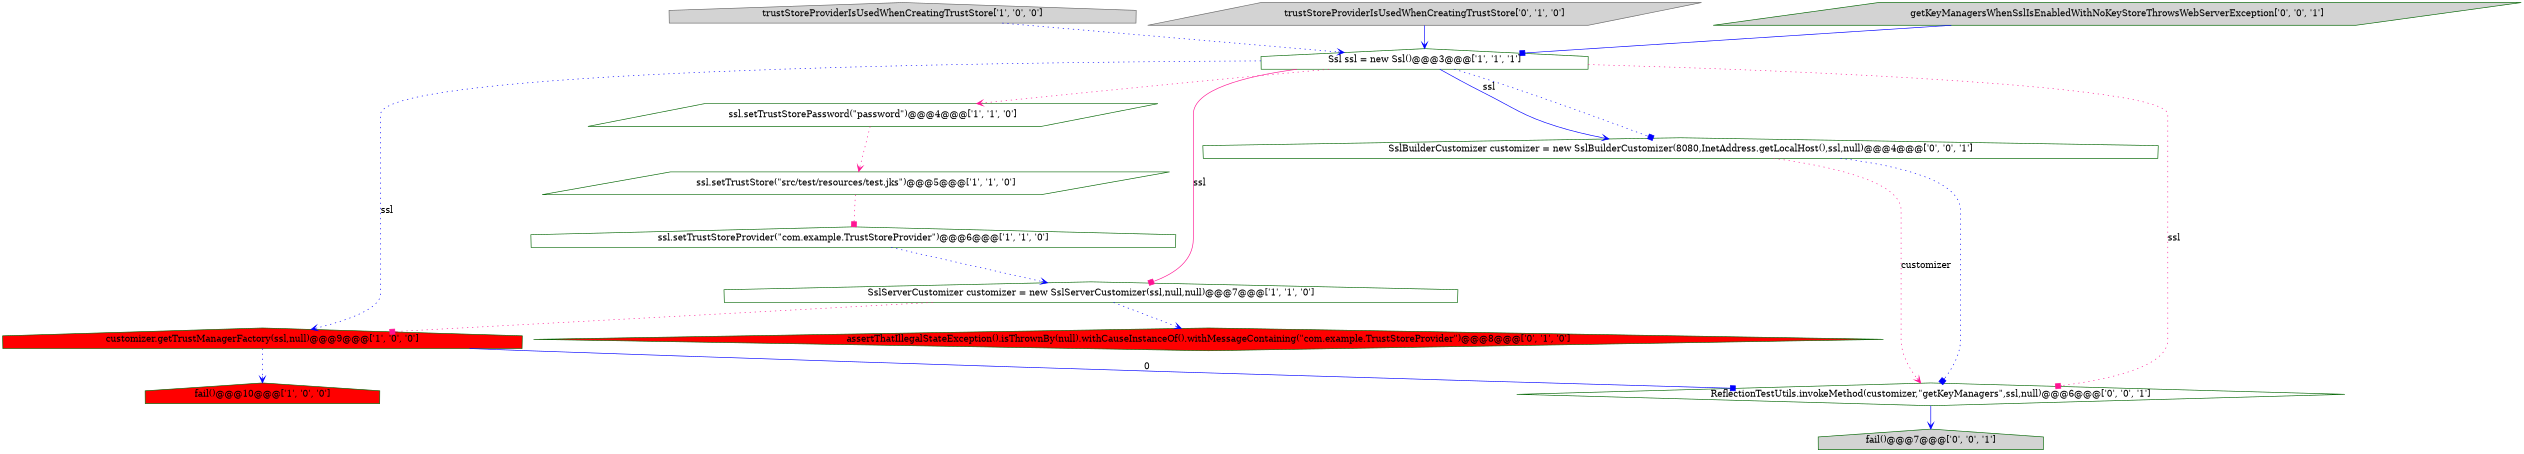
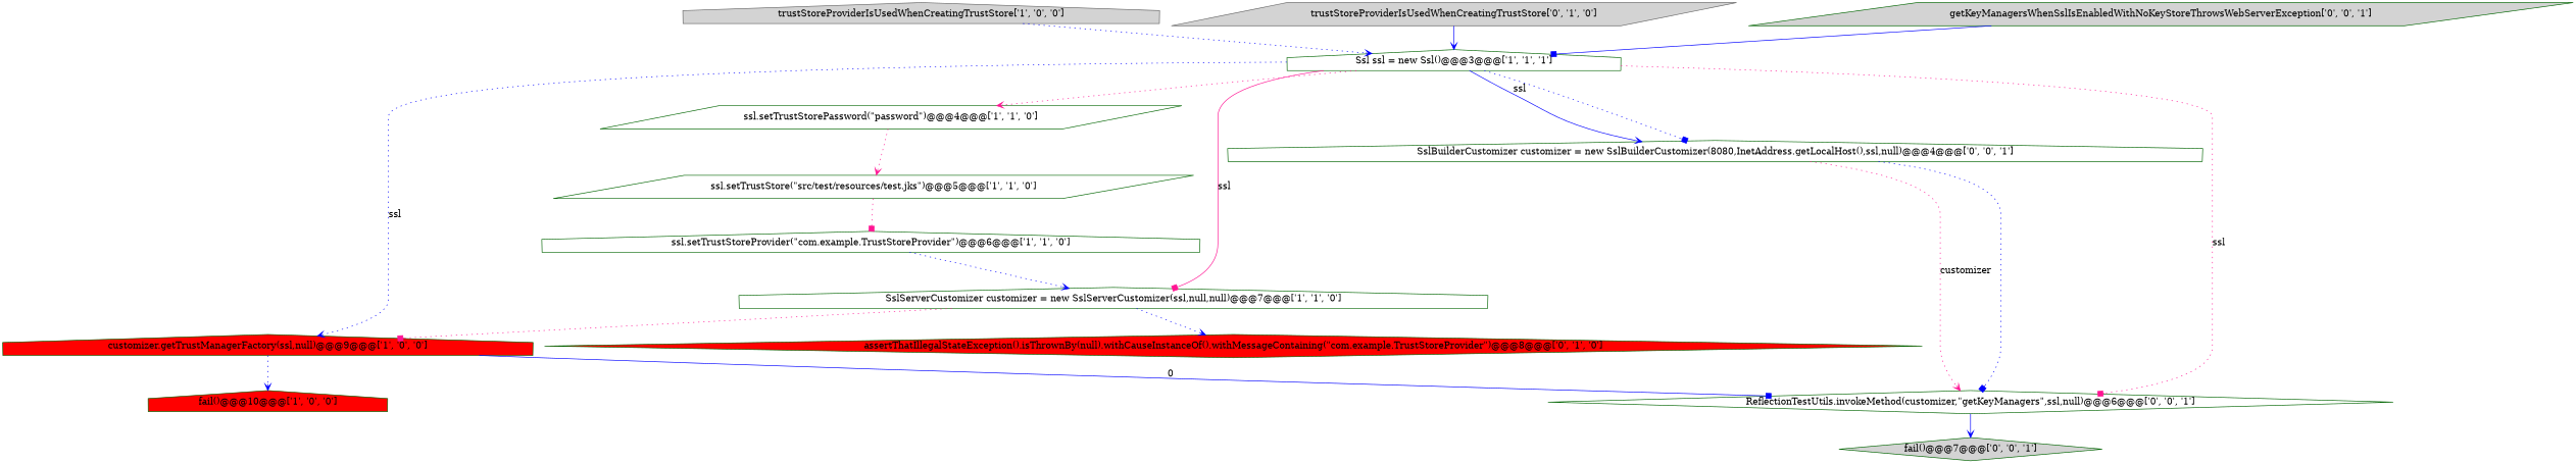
  digraph {
    node [fillcolor=white shape=house style=filled color=darkgreen]
    edge [style=dotted color=blue arrowhead=vee]
    n1 [fillcolor=lightgray label="trustStoreProviderIsUsedWhenCreatingTrustStore['1', '0', '0']" color=gray40]
    n2 [label="Ssl ssl = new Ssl()@@@3@@@['1', '1', '1']"]
    n3 [label="ReflectionTestUtils.invokeMethod(customizer,\"getKeyManagers\",ssl,null)@@@6@@@['0', '0', '1']" shape=diamond]
-   n4 [fillcolor=lightgray label="fail()@@@7@@@['0', '0', '1']"]
+   n4 [fillcolor=lightgray label="fail()@@@7@@@['0', '0', '1']" shape=diamond]
    n5 [label="ssl.setTrustStoreProvider(\"com.example.TrustStoreProvider\")@@@6@@@['1', '1', '0']"]
    n6 [label="SslServerCustomizer customizer = new SslServerCustomizer(ssl,null,null)@@@7@@@['1', '1', '0']"]
    n7 [label="ssl.setTrustStore(\"src/test/resources/test.jks\")@@@5@@@['1', '1', '0']" shape=parallelogram]
    n8 [fillcolor=red label="assertThatIllegalStateException().isThrownBy(null).withCauseInstanceOf().withMessageContaining(\"com.example.TrustStoreProvider\")@@@8@@@['0', '1', '0']" shape=diamond]
    n9 [label="ssl.setTrustStorePassword(\"password\")@@@4@@@['1', '1', '0']" shape=parallelogram]
    n10 [fillcolor=red label="customizer.getTrustManagerFactory(ssl,null)@@@9@@@['1', '0', '0']"]
    n11 [fillcolor=red label="fail()@@@10@@@['1', '0', '0']"]
    n12 [label="SslBuilderCustomizer customizer = new SslBuilderCustomizer(8080,InetAddress.getLocalHost(),ssl,null)@@@4@@@['0', '0', '1']"]
    n13 [fillcolor=lightgray label="trustStoreProviderIsUsedWhenCreatingTrustStore['0', '1', '0']" shape=parallelogram color=gray40]
    n14 [fillcolor=lightgray label="getKeyManagersWhenSslIsEnabledWithNoKeyStoreThrowsWebServerException['0', '0', '1']" shape=parallelogram]
    n1 -> n2
    n2 -> n3 [label=ssl color=deeppink arrowhead=box]
    n2 -> n6 [label=ssl style=solid color=deeppink arrowhead=box]
    n2 -> n9 [color=deeppink]
    n2 -> n10 [label=ssl]
    n2 -> n12 [arrowhead=box]
    n2 -> n12 [label=ssl style=solid]
    n3 -> n4 [style=solid]
    n5 -> n6
    n6 -> n8
    n6 -> n10 [color=deeppink arrowhead=box]
    n7 -> n5 [color=deeppink arrowhead=box]
    n9 -> n7 [color=deeppink]
    n10 -> n3 [label=0 style=solid arrowhead=box]
    n10 -> n11
    n12 -> n3 [label=customizer color=deeppink]
    n12 -> n3 [arrowhead=box]
    n13 -> n2 [style=solid]
    n14 -> n2 [style=solid arrowhead=box]
  }
